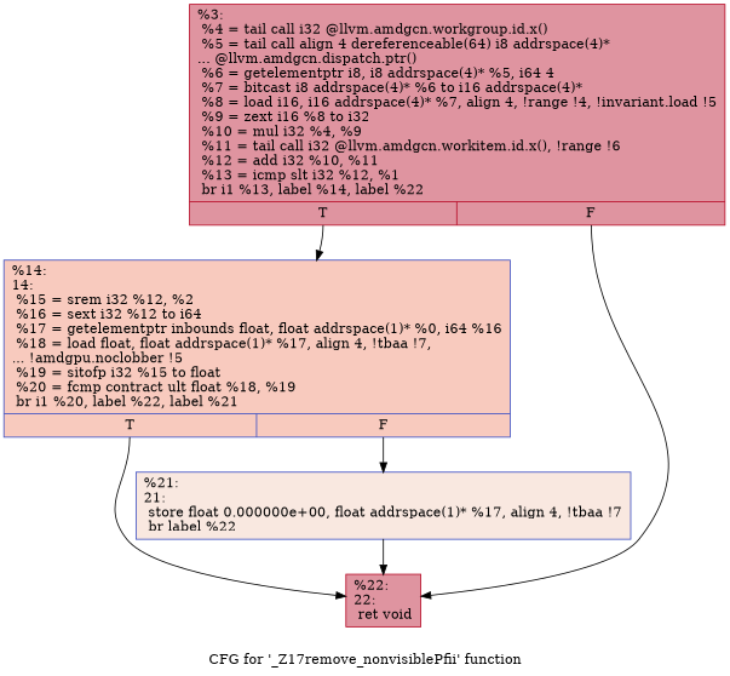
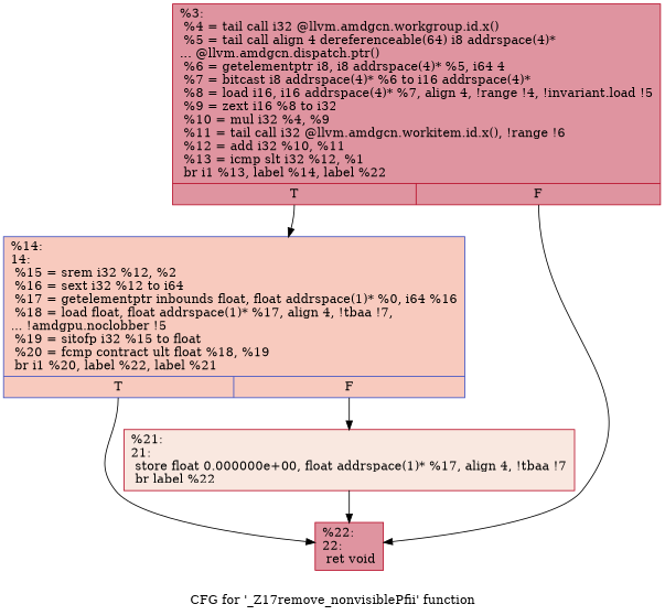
  digraph {
    label="CFG for '_Z17remove_nonvisiblePfii' function"
    fontname="DejaVu Serif"
    node [color="#b70d28ff" fillcolor="#b70d2870" shape=record style=filled fontname="DejaVu Serif"]
    edge [tailport=s0 fontname="DejaVu Serif"]
    n1 [label="{%3:\l  %4 = tail call i32 @llvm.amdgcn.workgroup.id.x()\l  %5 = tail call align 4 dereferenceable(64) i8 addrspace(4)*\l... @llvm.amdgcn.dispatch.ptr()\l  %6 = getelementptr i8, i8 addrspace(4)* %5, i64 4\l  %7 = bitcast i8 addrspace(4)* %6 to i16 addrspace(4)*\l  %8 = load i16, i16 addrspace(4)* %7, align 4, !range !4, !invariant.load !5\l  %9 = zext i16 %8 to i32\l  %10 = mul i32 %4, %9\l  %11 = tail call i32 @llvm.amdgcn.workitem.id.x(), !range !6\l  %12 = add i32 %10, %11\l  %13 = icmp slt i32 %12, %1\l  br i1 %13, label %14, label %22\l|{<s0>T|<s1>F}}"]
    n2 [color="#3d50c3ff" fillcolor="#ef886b70" label="{%14:\l14:                                               \l  %15 = srem i32 %12, %2\l  %16 = sext i32 %12 to i64\l  %17 = getelementptr inbounds float, float addrspace(1)* %0, i64 %16\l  %18 = load float, float addrspace(1)* %17, align 4, !tbaa !7,\l... !amdgpu.noclobber !5\l  %19 = sitofp i32 %15 to float\l  %20 = fcmp contract ult float %18, %19\l  br i1 %20, label %22, label %21\l|{<s0>T|<s1>F}}"]
    n3 [label="{%22:\l22:                                               \l  ret void\l}"]
-   n4 [color="#3d50c3ff" fillcolor="#f1ccb870" label="{%21:\l21:                                               \l  store float 0.000000e+00, float addrspace(1)* %17, align 4, !tbaa !7\l  br label %22\l}"]
+   n4 [fillcolor="#f1ccb870" label="{%21:\l21:                                               \l  store float 0.000000e+00, float addrspace(1)* %17, align 4, !tbaa !7\l  br label %22\l}"]
    n1 -> n2
    n1 -> n3 [tailport=s1]
    n2 -> n3
    n2 -> n4 [tailport=s1]
    n4 -> n3 [tailport=""]
  }
